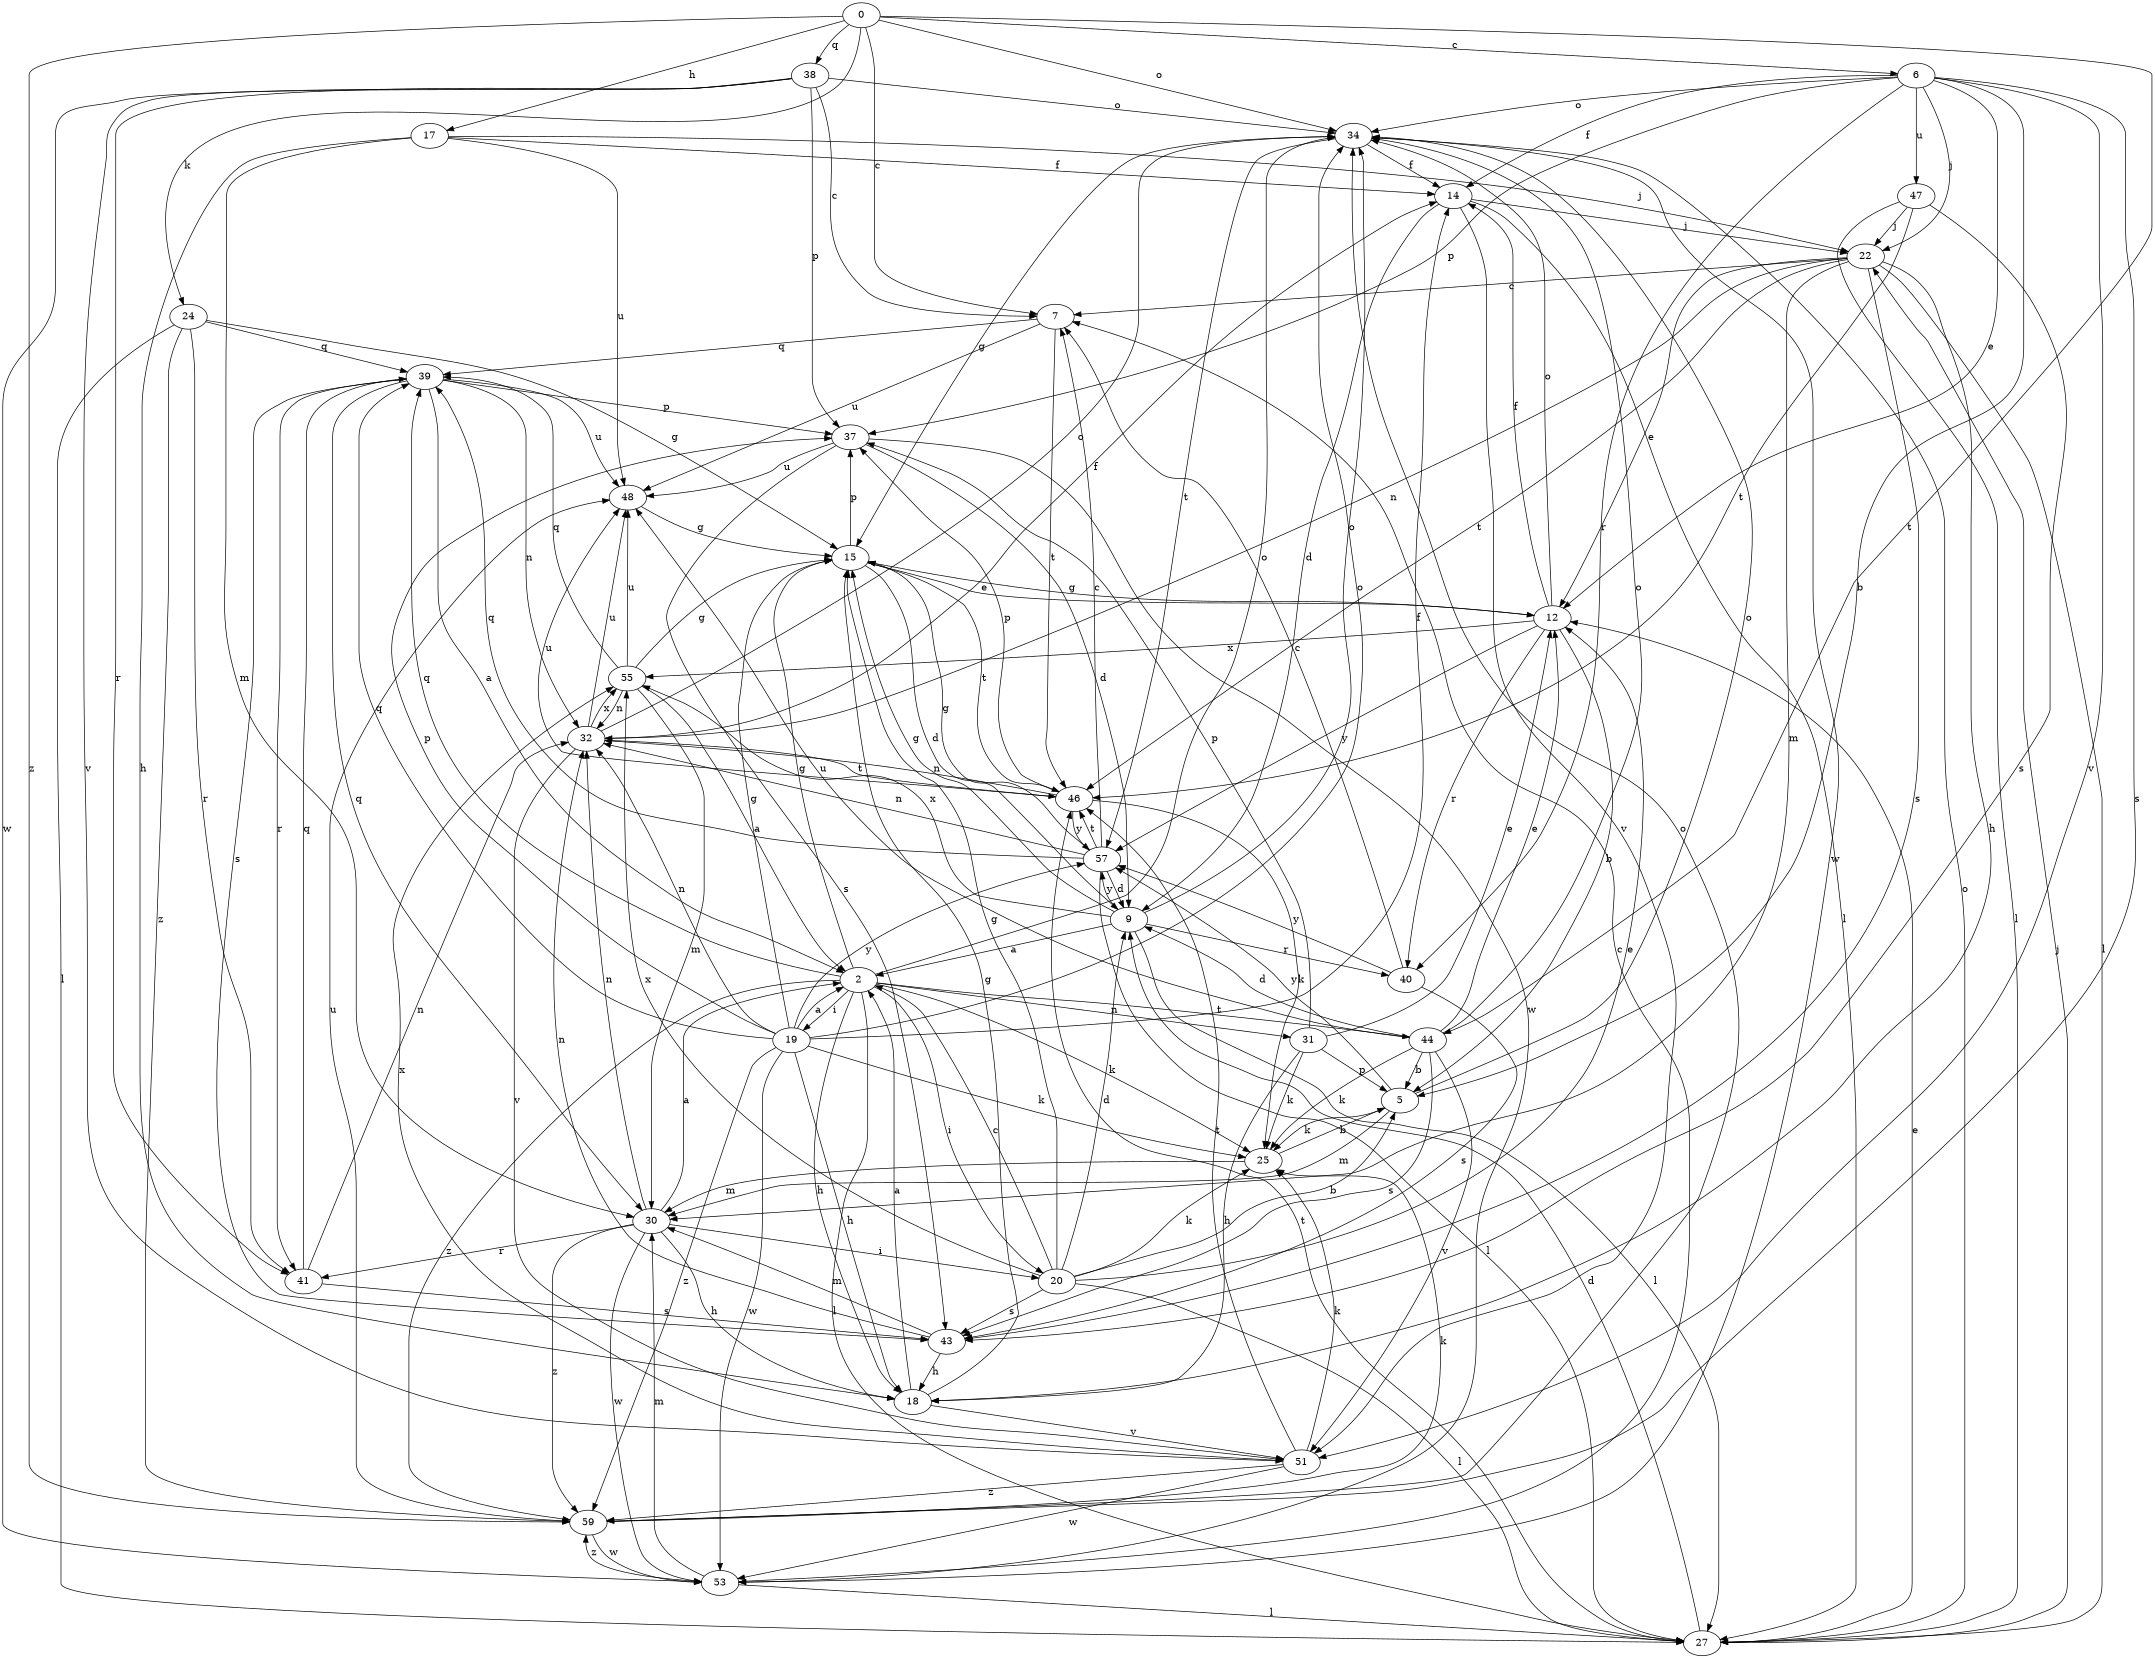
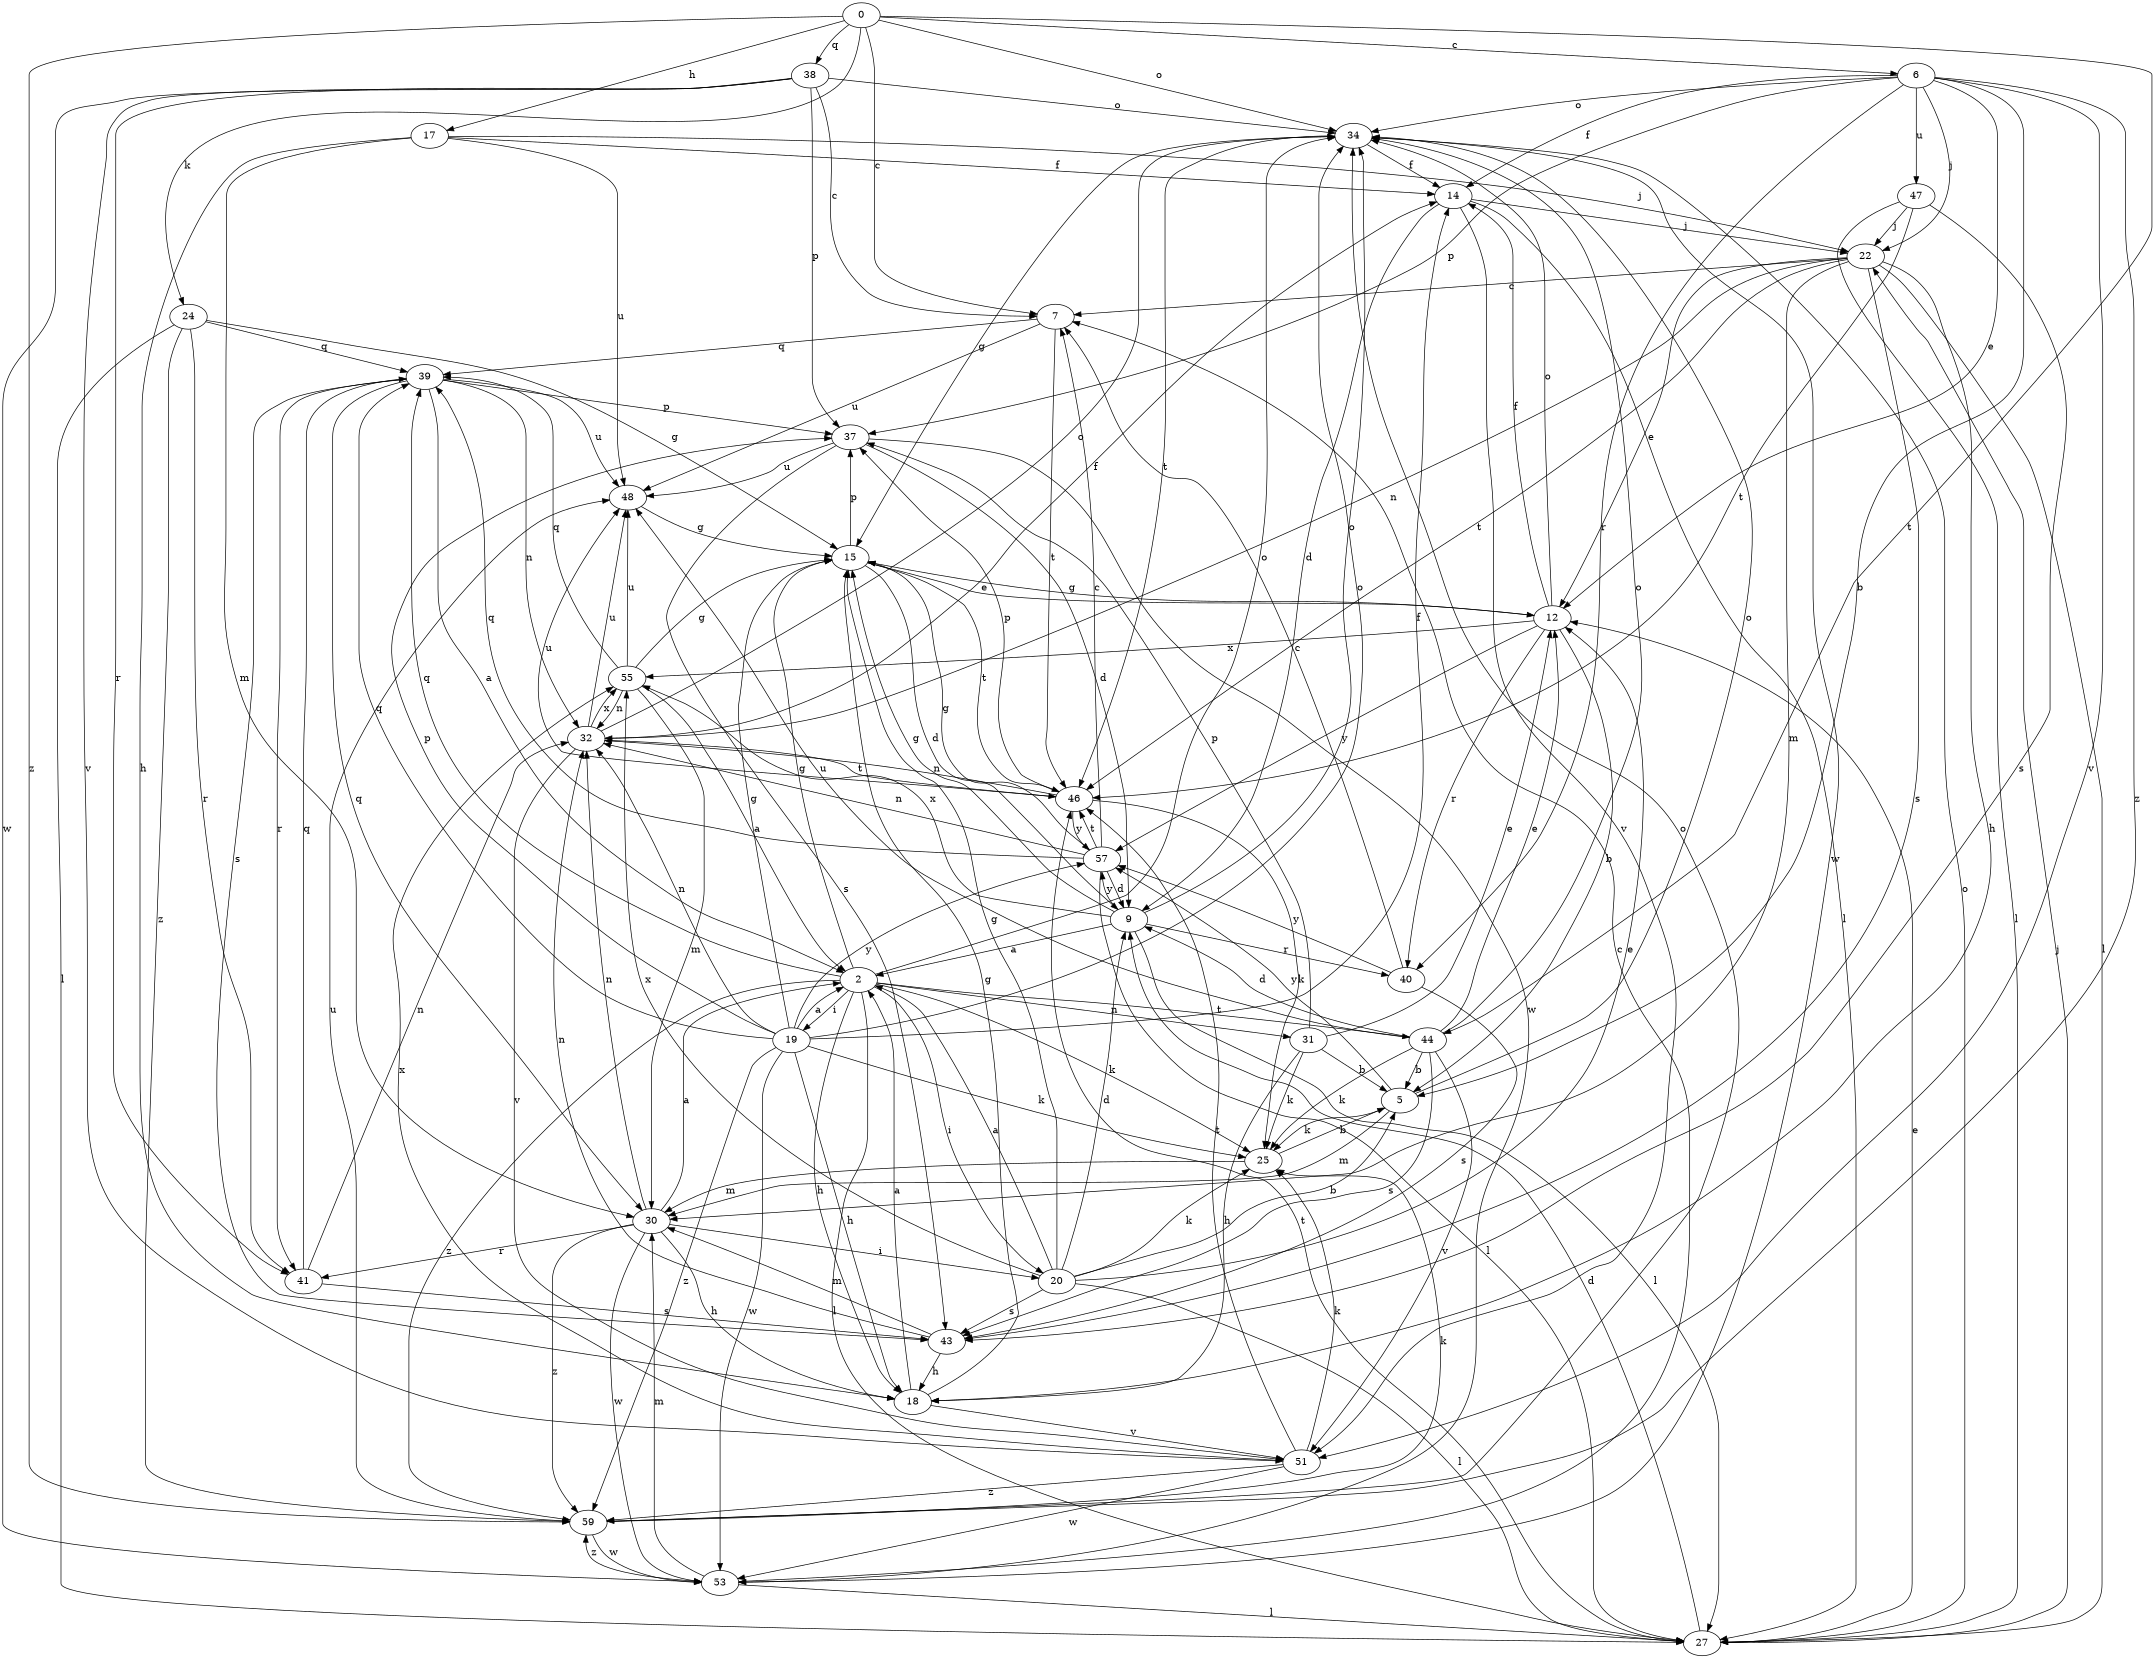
  strict digraph {
    0
    6
    7
    17
    24
    34
    38
    44
    59
    5
    12
    14
    22
    37
    40
    47
    51
    39
    46
    48
    18
    30
    15
    27
    41
    53
    25
    9
    43
    2
    19
    20
    31
    57
    32
    55
    0 -> 6 [label=c]
    0 -> 7 [label=c]
    0 -> 17 [label=h]
    0 -> 24 [label=k]
    0 -> 34 [label=o]
    0 -> 38 [label=q]
    0 -> 44 [label=t]
    0 -> 59 [label=z]
    6 -> 34 [label=o]
-   6 -> 59 [label=s]
+   6 -> 59 [label=z]
    6 -> 5 [label=b]
    6 -> 12 [label=e]
    6 -> 14 [label=f]
    6 -> 22 [label=j]
    6 -> 37 [label=p]
    6 -> 40 [label=r]
    6 -> 47 [label=u]
    6 -> 51 [label=v]
    7 -> 39 [label=q]
    7 -> 46 [label=t]
    7 -> 48 [label=u]
    17 -> 14 [label=f]
    17 -> 22 [label=j]
    17 -> 48 [label=u]
    17 -> 18 [label=h]
    17 -> 30 [label=m]
    24 -> 59 [label=z]
    24 -> 39 [label=q]
    24 -> 15 [label=g]
    24 -> 27 [label=l]
    24 -> 41 [label=r]
    34 -> 14 [label=f]
-   34 -> 57 [label=t]
+   34 -> 46 [label=t]
    34 -> 15 [label=g]
    34 -> 53 [label=w]
    38 -> 7 [label=c]
    38 -> 34 [label=o]
    38 -> 37 [label=p]
    38 -> 51 [label=v]
    38 -> 41 [label=r]
    38 -> 53 [label=w]
    44 -> 34 [label=o]
    44 -> 5 [label=b]
    44 -> 12 [label=e]
    44 -> 51 [label=v]
    44 -> 48 [label=u]
    44 -> 25 [label=k]
    44 -> 9 [label=d]
    44 -> 43 [label=s]
    59 -> 34 [label=o]
    59 -> 48 [label=u]
    59 -> 53 [label=w]
    59 -> 25 [label=k]
    5 -> 34 [label=o]
    5 -> 30 [label=m]
    5 -> 25 [label=k]
    5 -> 57 [label=y]
    12 -> 34 [label=o]
    12 -> 5 [label=b]
    12 -> 14 [label=f]
    12 -> 40 [label=r]
    12 -> 15 [label=g]
    12 -> 57 [label=y]
    12 -> 55 [label=x]
    14 -> 22 [label=j]
    14 -> 51 [label=v]
    14 -> 27 [label=l]
    14 -> 9 [label=d]
    22 -> 7 [label=c]
    22 -> 12 [label=e]
    22 -> 46 [label=t]
    22 -> 18 [label=h]
    22 -> 30 [label=m]
    22 -> 27 [label=l]
    22 -> 43 [label=s]
    22 -> 32 [label=n]
    37 -> 48 [label=u]
    37 -> 53 [label=w]
    37 -> 9 [label=d]
    37 -> 43 [label=s]
    40 -> 7 [label=c]
    40 -> 43 [label=s]
    40 -> 57 [label=y]
    47 -> 22 [label=j]
    47 -> 46 [label=t]
    47 -> 27 [label=l]
    47 -> 43 [label=s]
    51 -> 59 [label=z]
    51 -> 46 [label=t]
    51 -> 53 [label=w]
    51 -> 25 [label=k]
    51 -> 55 [label=x]
    39 -> 37 [label=p]
    39 -> 48 [label=u]
    39 -> 30 [label=q]
    39 -> 41 [label=r]
    39 -> 43 [label=s]
    39 -> 2 [label=a]
    39 -> 32 [label=n]
    46 -> 37 [label=p]
    46 -> 48 [label=u]
    46 -> 25 [label=k]
    46 -> 57 [label=y]
    46 -> 32 [label=n]
    48 -> 15 [label=g]
    18 -> 51 [label=v]
    18 -> 15 [label=g]
    18 -> 2 [label=a]
    30 -> 59 [label=z]
    30 -> 18 [label=h]
    30 -> 41 [label=r]
    30 -> 53 [label=w]
    30 -> 2 [label=a]
    30 -> 20 [label=i]
    30 -> 32 [label=n]
    15 -> 12 [label=e]
    15 -> 37 [label=p]
    15 -> 46 [label=t]
    15 -> 9 [label=d]
    27 -> 34 [label=o]
    27 -> 12 [label=e]
    27 -> 22 [label=j]
    27 -> 46 [label=t]
    27 -> 9 [label=d]
    41 -> 39 [label=q]
    41 -> 43 [label=s]
    41 -> 32 [label=n]
    53 -> 7 [label=c]
    53 -> 59 [label=z]
    53 -> 30 [label=m]
    53 -> 27 [label=l]
    25 -> 5 [label=b]
    25 -> 30 [label=m]
    9 -> 34 [label=o]
    9 -> 40 [label=r]
    9 -> 15 [label=g]
    9 -> 27 [label=l]
    9 -> 2 [label=a]
    9 -> 57 [label=y]
    9 -> 55 [label=x]
    43 -> 18 [label=h]
    43 -> 30 [label=m]
    43 -> 32 [label=n]
    2 -> 34 [label=o]
    2 -> 44 [label=t]
    2 -> 59 [label=z]
    2 -> 39 [label=q]
    2 -> 18 [label=h]
    2 -> 15 [label=g]
    2 -> 27 [label=l]
    2 -> 25 [label=k]
    2 -> 19 [label=i]
    2 -> 20 [label=i]
    2 -> 31 [label=n]
    19 -> 34 [label=o]
    19 -> 59 [label=z]
    19 -> 14 [label=f]
    19 -> 37 [label=p]
    19 -> 39 [label=q]
    19 -> 18 [label=h]
    19 -> 15 [label=g]
    19 -> 53 [label=w]
    19 -> 25 [label=k]
    19 -> 2 [label=a]
    19 -> 57 [label=y]
    19 -> 32 [label=n]
    20 -> 5 [label=b]
    20 -> 12 [label=e]
    20 -> 15 [label=g]
    20 -> 27 [label=l]
    20 -> 25 [label=k]
    20 -> 9 [label=d]
    20 -> 43 [label=s]
-   20 -> 2 [label=c]
+   20 -> 2 [label=a]
    20 -> 55 [label=x]
-   31 -> 5 [label=p]
+   31 -> 5 [label=b]
    31 -> 12 [label=e]
    31 -> 37 [label=p]
    31 -> 18 [label=h]
    31 -> 25 [label=k]
    57 -> 7 [label=c]
    57 -> 39 [label=q]
    57 -> 46 [label=t]
    57 -> 15 [label=g]
    57 -> 27 [label=l]
    57 -> 9 [label=d]
    57 -> 32 [label=n]
    32 -> 34 [label=o]
    32 -> 14 [label=f]
    32 -> 51 [label=v]
    32 -> 46 [label=t]
    32 -> 48 [label=u]
    32 -> 55 [label=x]
    55 -> 39 [label=q]
    55 -> 48 [label=u]
    55 -> 30 [label=m]
    55 -> 15 [label=g]
    55 -> 2 [label=a]
    55 -> 32 [label=n]
  }
